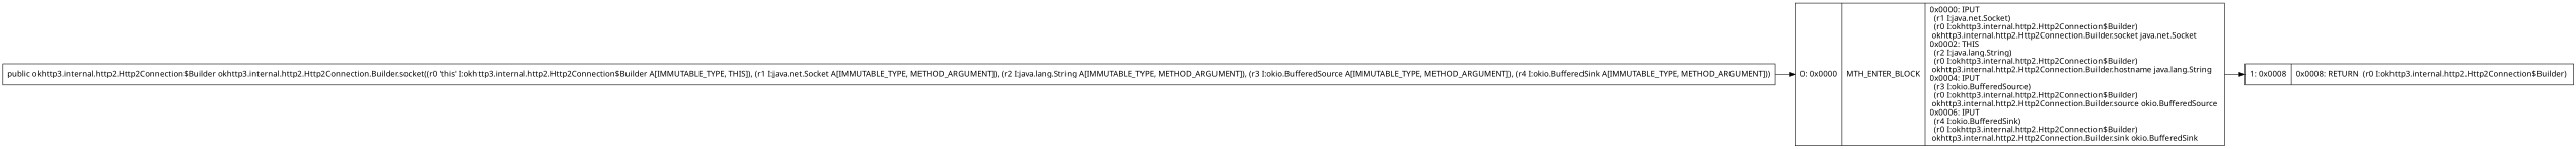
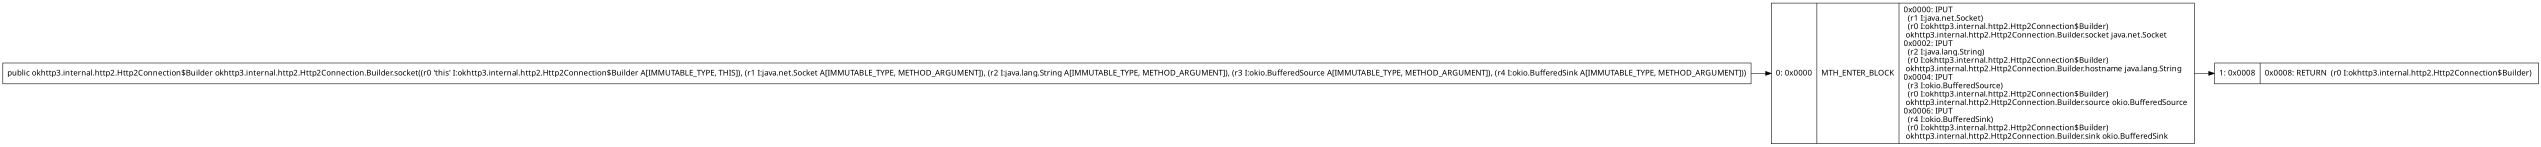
  digraph {
    rankdir=LR
    fontname="Noto Sans"
    node [shape=record fontname="Noto Sans"]
    edge [fontname="Noto Sans"]
-   n1 [label="{0\:\ 0x0000|MTH_ENTER_BLOCK\l|0x0000: IPUT  \l  (r1 I:java.net.Socket)\l  (r0 I:okhttp3.internal.http2.Http2Connection$Builder)\l okhttp3.internal.http2.Http2Connection.Builder.socket java.net.Socket \l0x0002: THIS  \l  (r2 I:java.lang.String)\l  (r0 I:okhttp3.internal.http2.Http2Connection$Builder)\l okhttp3.internal.http2.Http2Connection.Builder.hostname java.lang.String \l0x0004: IPUT  \l  (r3 I:okio.BufferedSource)\l  (r0 I:okhttp3.internal.http2.Http2Connection$Builder)\l okhttp3.internal.http2.Http2Connection.Builder.source okio.BufferedSource \l0x0006: IPUT  \l  (r4 I:okio.BufferedSink)\l  (r0 I:okhttp3.internal.http2.Http2Connection$Builder)\l okhttp3.internal.http2.Http2Connection.Builder.sink okio.BufferedSink \l}"]
+   n1 [label="{0\:\ 0x0000|MTH_ENTER_BLOCK\l|0x0000: IPUT  \l  (r1 I:java.net.Socket)\l  (r0 I:okhttp3.internal.http2.Http2Connection$Builder)\l okhttp3.internal.http2.Http2Connection.Builder.socket java.net.Socket \l0x0002: IPUT  \l  (r2 I:java.lang.String)\l  (r0 I:okhttp3.internal.http2.Http2Connection$Builder)\l okhttp3.internal.http2.Http2Connection.Builder.hostname java.lang.String \l0x0004: IPUT  \l  (r3 I:okio.BufferedSource)\l  (r0 I:okhttp3.internal.http2.Http2Connection$Builder)\l okhttp3.internal.http2.Http2Connection.Builder.source okio.BufferedSource \l0x0006: IPUT  \l  (r4 I:okio.BufferedSink)\l  (r0 I:okhttp3.internal.http2.Http2Connection$Builder)\l okhttp3.internal.http2.Http2Connection.Builder.sink okio.BufferedSink \l}"]
    n2 [label="{1\:\ 0x0008|0x0008: RETURN  (r0 I:okhttp3.internal.http2.Http2Connection$Builder) \l}"]
    n3 [label="{public okhttp3.internal.http2.Http2Connection$Builder okhttp3.internal.http2.Http2Connection.Builder.socket((r0 'this' I:okhttp3.internal.http2.Http2Connection$Builder A[IMMUTABLE_TYPE, THIS]), (r1 I:java.net.Socket A[IMMUTABLE_TYPE, METHOD_ARGUMENT]), (r2 I:java.lang.String A[IMMUTABLE_TYPE, METHOD_ARGUMENT]), (r3 I:okio.BufferedSource A[IMMUTABLE_TYPE, METHOD_ARGUMENT]), (r4 I:okio.BufferedSink A[IMMUTABLE_TYPE, METHOD_ARGUMENT])) }"]
    n1 -> n2
    n3 -> n1
  }
